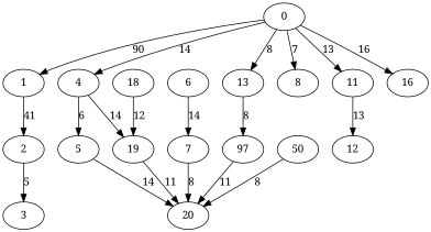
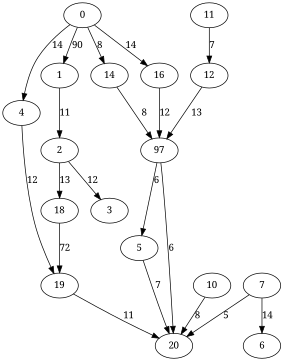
  digraph {
    fontname="Noto Serif"
    node [fontname="Noto Serif"]
    edge [fontname="Noto Serif"]
    0
    1
    4
-   8
    11
-   14 [label=13]
+   14
    16
    2
    5
    19
    6
    7
    12
    n14 [label=97]
    3
    18
    20
-   10 [label=50]
+   10
    0 -> 1 [label=90]
    0 -> 4 [label=14]
-   0 -> 8 [label=7]
-   0 -> 11 [label=13]
    0 -> 14 [label=8]
-   0 -> 16 [label=16]
-   1 -> 2 [label=41]
-   4 -> 5 [label=6]
-   4 -> 19 [label=14]
-   11 -> 12 [label=13]
+   0 -> 16 [label=14]
+   1 -> 2 [label=11]
+   n14 -> 5 [label=6]
+   4 -> 19 [label=12]
+   11 -> 12 [label=7]
    14 -> n14 [label=8]
-   2 -> 3 [label=5]
-   5 -> 20 [label=14]
+   16 -> n14 [label=12]
+   2 -> 3 [label=12]
+   2 -> 18 [label=13]
+   5 -> 20 [label=7]
    19 -> 20 [label=11]
-   6 -> 7 [label=14]
-   7 -> 20 [label=8]
-   n14 -> 20 [label=11]
-   18 -> 19 [label=12]
+   7 -> 6 [label=14]
+   7 -> 20 [label=5]
+   12 -> n14 [label=13]
+   n14 -> 20 [label=6]
+   18 -> 19 [label=72]
    10 -> 20 [label=8]
  }
